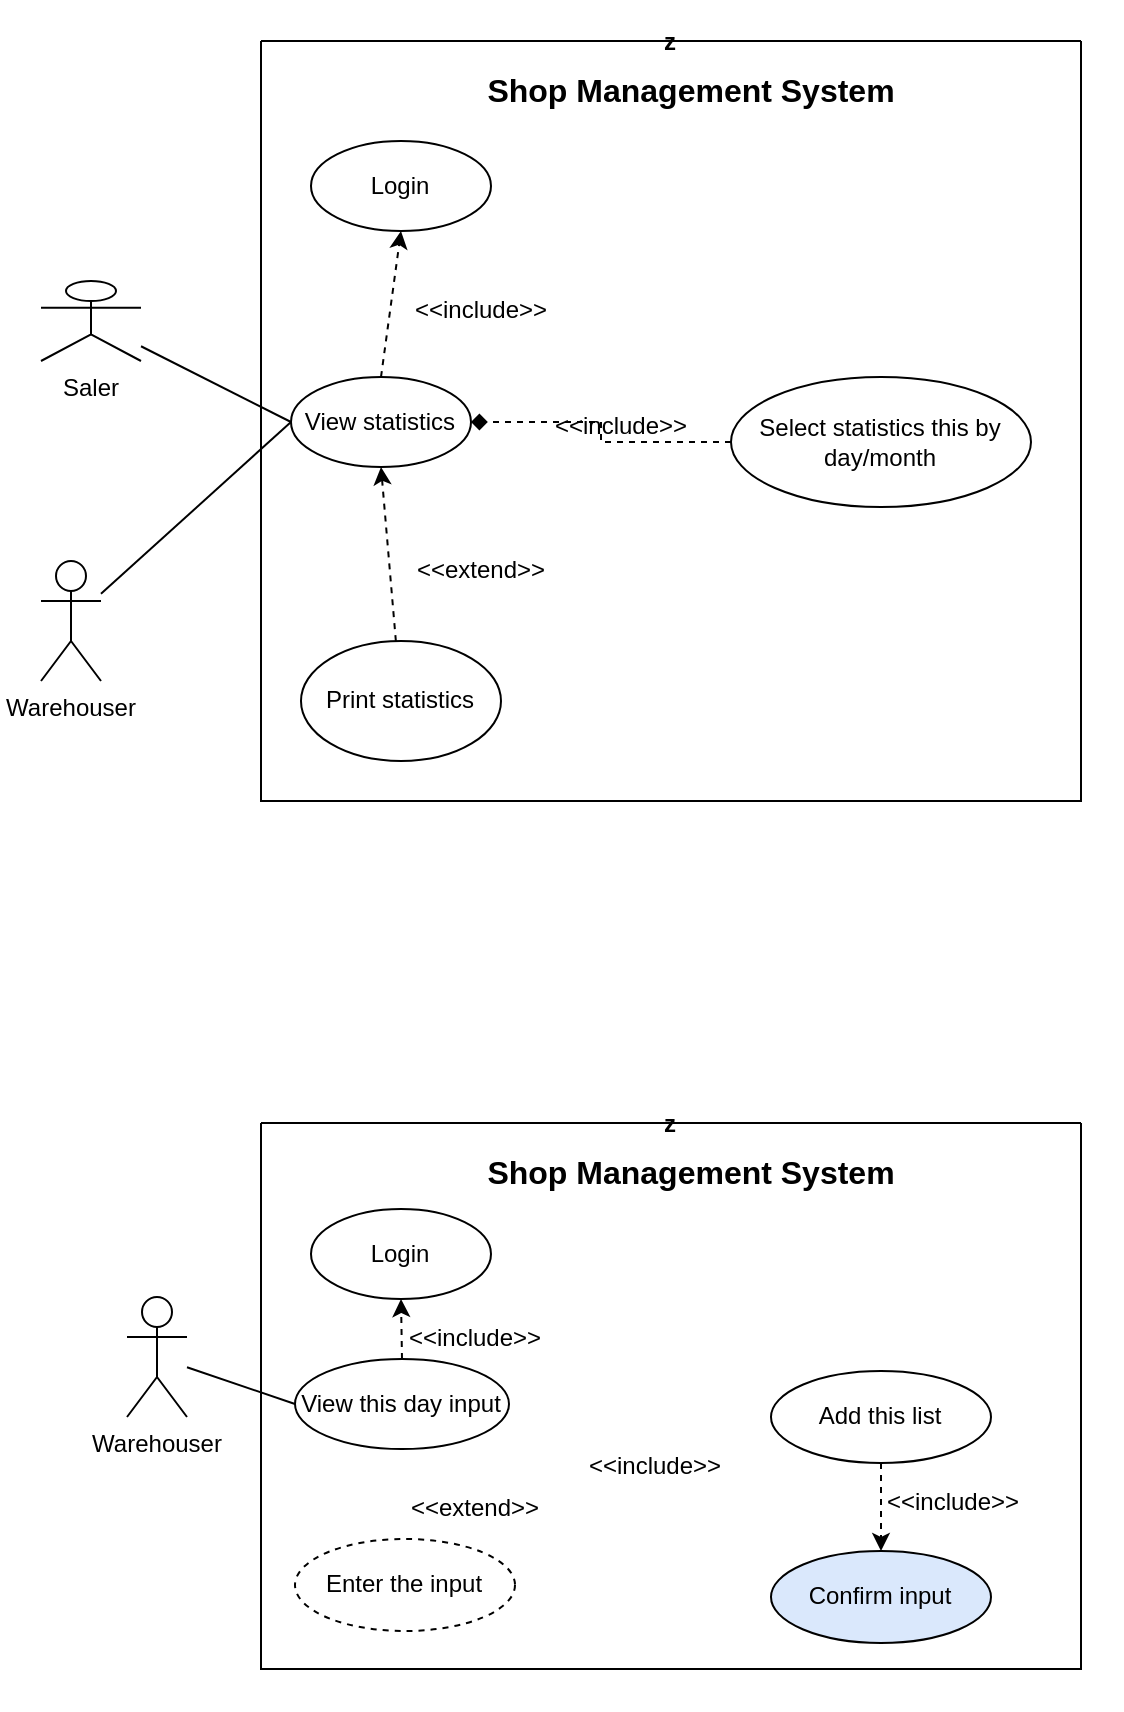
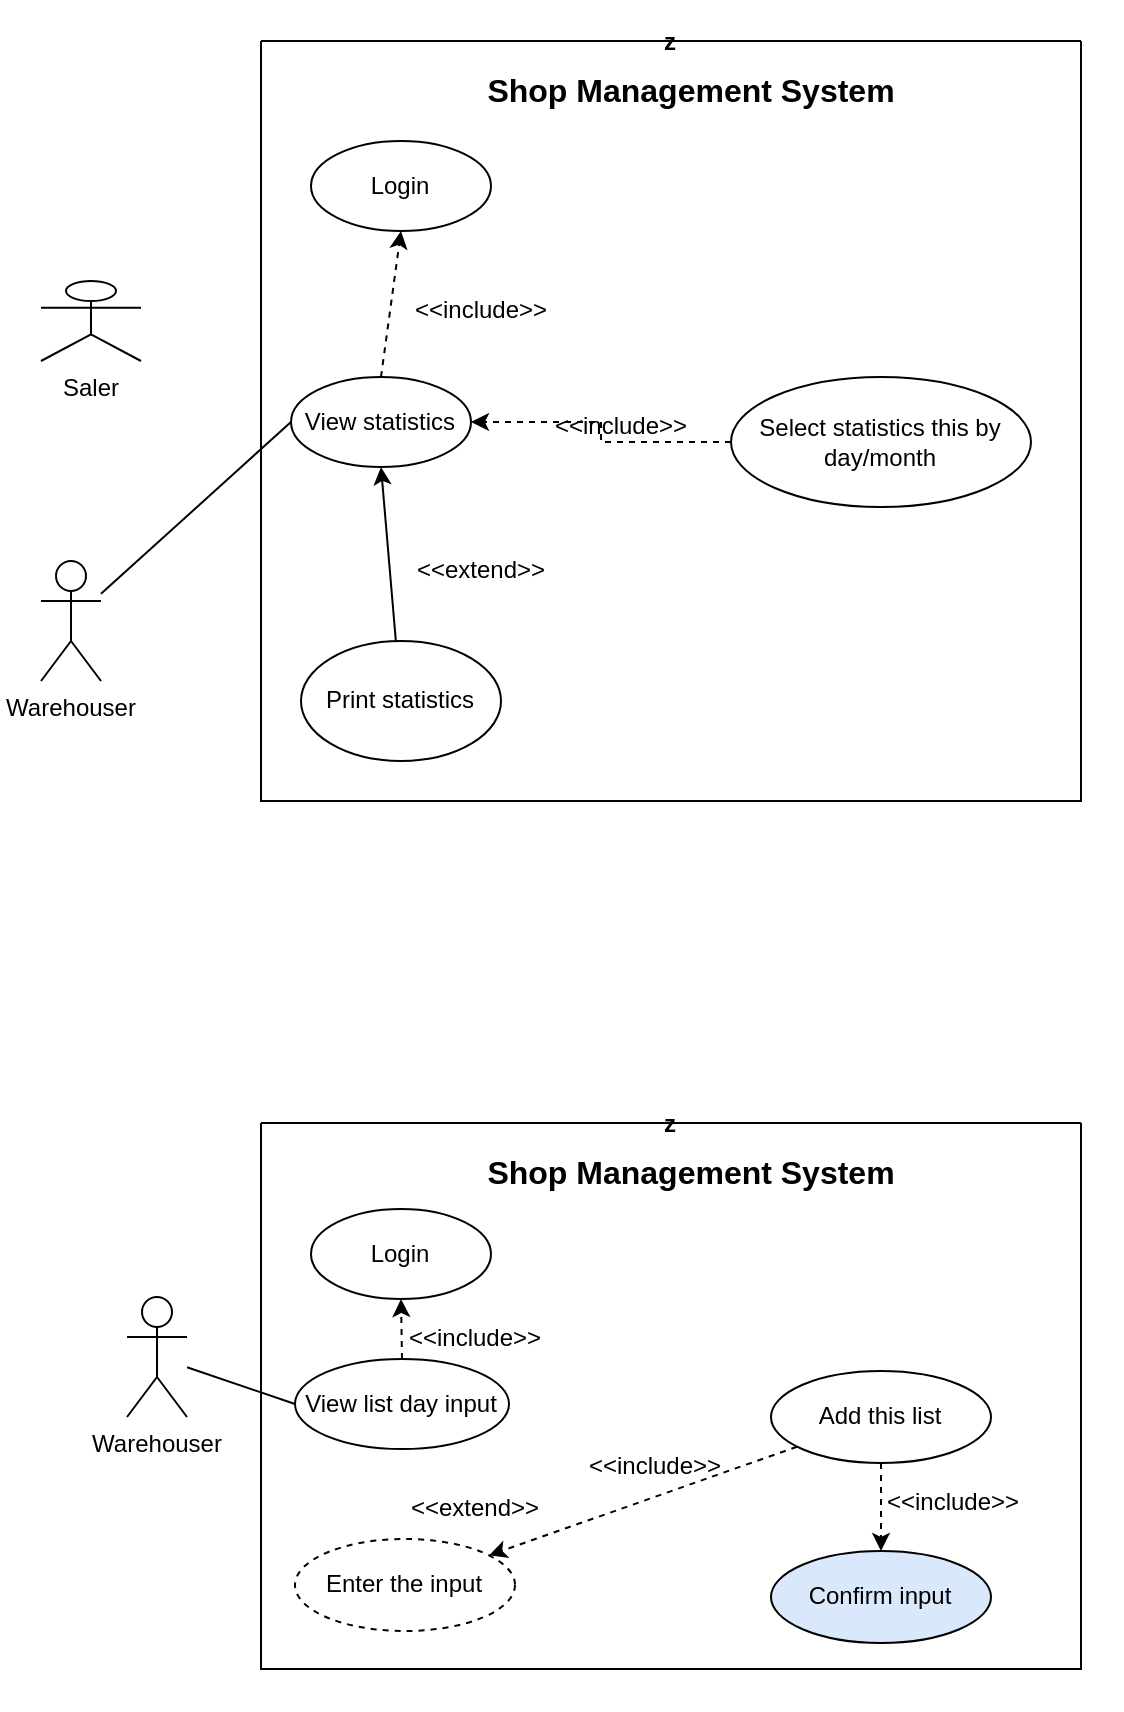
  <mxCell id="0" />
  <mxCell id="1" parent="0" />
- <mxCell id="2" style="rounded=0;orthogonalLoop=1;jettySize=auto;html=1;entryX=0;entryY=0.5;entryDx=0;entryDy=0;endArrow=none;endFill=0;" edge="1" parent="1" source="3" target="8"><mxGeometry relative="1" as="geometry" /></mxCell>
  <mxCell id="3" value="Saler" style="shape=umlActor;verticalLabelPosition=bottom;verticalAlign=top;html=1;outlineConnect=0;" vertex="1" parent="1"><mxGeometry x="20" y="140" width="50" height="40" as="geometry" /></mxCell>
  <mxCell id="4" value="z" style="swimlane;startSize=0;align=center;" vertex="1" parent="1"><mxGeometry x="130" y="20" width="410" height="380" as="geometry"><mxRectangle x="320" y="170" width="50" height="40" as="alternateBounds" /></mxGeometry></mxCell>
  <mxCell id="5" value="Shop Management System" style="text;html=1;align=center;verticalAlign=middle;resizable=0;points=[];autosize=1;strokeColor=none;fillColor=none;fontStyle=1;fontSize=16;" vertex="1" parent="4"><mxGeometry x="100" y="10" width="230" height="30" as="geometry" /></mxCell>
- <mxCell id="6" style="rounded=0;orthogonalLoop=1;jettySize=auto;html=1;entryX=0.5;entryY=1;entryDx=0;entryDy=0;dashed=1;" edge="1" parent="4" source="7" target="8"><mxGeometry relative="1" as="geometry" /></mxCell>
+ <mxCell id="6" style="rounded=0;orthogonalLoop=1;jettySize=auto;html=1;entryX=0.5;entryY=1;entryDx=0;entryDy=0;dashed=0;" edge="1" parent="4" source="7" target="8"><mxGeometry relative="1" as="geometry" /></mxCell>
  <mxCell id="7" value="Print statistics" style="ellipse;whiteSpace=wrap;html=1;" vertex="1" parent="4"><mxGeometry x="20" y="300" width="100" height="60" as="geometry" /></mxCell>
  <mxCell id="8" value="View statistics" style="ellipse;whiteSpace=wrap;html=1;" vertex="1" parent="4"><mxGeometry x="15" y="168" width="90" height="45" as="geometry" /></mxCell>
- <mxCell id="9" style="edgeStyle=orthogonalEdgeStyle;rounded=0;orthogonalLoop=1;jettySize=auto;html=1;entryX=1;entryY=0.5;entryDx=0;entryDy=0;dashed=1;endArrow=diamond;" edge="1" parent="4" source="10" target="8"><mxGeometry relative="1" as="geometry" /></mxCell>
+ <mxCell id="9" style="edgeStyle=orthogonalEdgeStyle;rounded=0;orthogonalLoop=1;jettySize=auto;html=1;entryX=1;entryY=0.5;entryDx=0;entryDy=0;dashed=1;" edge="1" parent="4" source="10" target="8"><mxGeometry relative="1" as="geometry" /></mxCell>
  <mxCell id="10" value="Select statistics this by day/month" style="ellipse;whiteSpace=wrap;html=1;" vertex="1" parent="4"><mxGeometry x="235" y="168" width="150" height="65" as="geometry" /></mxCell>
  <mxCell id="11" value="&amp;lt;&amp;lt;include&amp;gt;&amp;gt;" style="text;html=1;align=center;verticalAlign=middle;resizable=0;points=[];autosize=1;strokeColor=none;fillColor=none;" vertex="1" parent="4"><mxGeometry x="135" y="178" width="90" height="30" as="geometry" /></mxCell>
  <mxCell id="12" value="&amp;lt;&amp;lt;extend&amp;gt;&amp;gt;" style="text;html=1;align=center;verticalAlign=middle;resizable=0;points=[];autosize=1;strokeColor=none;fillColor=none;" vertex="1" parent="4"><mxGeometry x="65" y="250" width="90" height="30" as="geometry" /></mxCell>
  <mxCell id="13" value="Login" style="ellipse;whiteSpace=wrap;html=1;" vertex="1" parent="4"><mxGeometry x="25" y="50" width="90" height="45" as="geometry" /></mxCell>
  <mxCell id="14" style="rounded=0;orthogonalLoop=1;jettySize=auto;html=1;entryX=0.5;entryY=1;entryDx=0;entryDy=0;dashed=1;exitX=0.5;exitY=0;exitDx=0;exitDy=0;" edge="1" parent="4" source="8" target="13"><mxGeometry relative="1" as="geometry" /></mxCell>
  <mxCell id="15" value="&amp;lt;&amp;lt;include&amp;gt;&amp;gt;" style="text;html=1;align=center;verticalAlign=middle;resizable=0;points=[];autosize=1;strokeColor=none;fillColor=none;" vertex="1" parent="4"><mxGeometry x="65" y="120" width="90" height="30" as="geometry" /></mxCell>
  <mxCell id="16" value="Warehouser" style="shape=umlActor;verticalLabelPosition=bottom;verticalAlign=top;html=1;outlineConnect=0;" vertex="1" parent="1"><mxGeometry x="20" y="280" width="30" height="60" as="geometry" /></mxCell>
  <mxCell id="17" style="rounded=0;orthogonalLoop=1;jettySize=auto;html=1;entryX=0;entryY=0.5;entryDx=0;entryDy=0;endArrow=none;endFill=0;" edge="1" parent="1" source="16" target="8"><mxGeometry relative="1" as="geometry" /></mxCell>
  <mxCell id="18" value="z" style="swimlane;startSize=0;align=center;" vertex="1" parent="1"><mxGeometry x="130" y="561" width="410" height="273" as="geometry"><mxRectangle x="320" y="170" width="50" height="40" as="alternateBounds" /></mxGeometry></mxCell>
  <mxCell id="19" value="Shop Management System" style="text;html=1;align=center;verticalAlign=middle;resizable=0;points=[];autosize=1;strokeColor=none;fillColor=none;fontStyle=1;fontSize=16;" vertex="1" parent="18"><mxGeometry x="100" y="10" width="230" height="30" as="geometry" /></mxCell>
- <mxCell id="20" value="View this day input" style="ellipse;whiteSpace=wrap;html=1;" vertex="1" parent="18"><mxGeometry x="17" y="118" width="107" height="45" as="geometry" /></mxCell>
+ <mxCell id="20" value="View list day input" style="ellipse;whiteSpace=wrap;html=1;" vertex="1" parent="18"><mxGeometry x="17" y="118" width="107" height="45" as="geometry" /></mxCell>
  <mxCell id="21" value="Enter the input" style="ellipse;whiteSpace=wrap;html=1;dashed=1;" vertex="1" parent="18"><mxGeometry x="17" y="208" width="110" height="46" as="geometry" /></mxCell>
  <mxCell id="22" value="&amp;lt;&amp;lt;extend&amp;gt;&amp;gt;" style="text;html=1;align=center;verticalAlign=middle;resizable=0;points=[];autosize=1;strokeColor=none;fillColor=none;" vertex="1" parent="18"><mxGeometry x="66" y="180" width="82" height="26" as="geometry" /></mxCell>
  <mxCell id="23" value="Login" style="ellipse;whiteSpace=wrap;html=1;" vertex="1" parent="18"><mxGeometry x="25" y="43" width="90" height="45" as="geometry" /></mxCell>
  <mxCell id="24" style="rounded=0;orthogonalLoop=1;jettySize=auto;html=1;entryX=0.5;entryY=1;entryDx=0;entryDy=0;dashed=1;exitX=0.5;exitY=0;exitDx=0;exitDy=0;" edge="1" parent="18" source="20" target="23"><mxGeometry relative="1" as="geometry" /></mxCell>
  <mxCell id="25" value="&amp;lt;&amp;lt;include&amp;gt;&amp;gt;" style="text;html=1;align=center;verticalAlign=middle;resizable=0;points=[];autosize=1;strokeColor=none;fillColor=none;" vertex="1" parent="18"><mxGeometry x="62" y="93" width="90" height="30" as="geometry" /></mxCell>
  <mxCell id="26" style="edgeStyle=orthogonalEdgeStyle;rounded=0;orthogonalLoop=1;jettySize=auto;html=1;exitX=0.5;exitY=1;exitDx=0;exitDy=0;" edge="1" parent="18" source="21" target="21"><mxGeometry relative="1" as="geometry" /></mxCell>
+ <mxCell id="27" style="rounded=0;orthogonalLoop=1;jettySize=auto;html=1;dashed=1;" edge="1" parent="18" source="29" target="21"><mxGeometry relative="1" as="geometry" /></mxCell>
  <mxCell id="28" style="edgeStyle=orthogonalEdgeStyle;rounded=0;orthogonalLoop=1;jettySize=auto;html=1;entryX=0.5;entryY=0;entryDx=0;entryDy=0;dashed=1;" edge="1" parent="18" source="29" target="31"><mxGeometry relative="1" as="geometry" /></mxCell>
  <mxCell id="29" value="Add this list" style="ellipse;whiteSpace=wrap;html=1;" vertex="1" parent="18"><mxGeometry x="255" y="124" width="110" height="46" as="geometry" /></mxCell>
  <mxCell id="30" value="&amp;lt;&amp;lt;include&amp;gt;&amp;gt;" style="text;html=1;align=center;verticalAlign=middle;resizable=0;points=[];autosize=1;strokeColor=none;fillColor=none;" vertex="1" parent="18"><mxGeometry x="152" y="157" width="90" height="30" as="geometry" /></mxCell>
  <mxCell id="31" value="Confirm input" style="ellipse;whiteSpace=wrap;html=1;fillColor=#dae8fc;" vertex="1" parent="18"><mxGeometry x="255" y="214" width="110" height="46" as="geometry" /></mxCell>
  <mxCell id="32" value="&amp;lt;&amp;lt;include&amp;gt;&amp;gt;" style="text;html=1;align=center;verticalAlign=middle;resizable=0;points=[];autosize=1;strokeColor=none;fillColor=none;" vertex="1" parent="18"><mxGeometry x="301" y="175" width="90" height="30" as="geometry" /></mxCell>
  <mxCell id="33" value="Warehouser" style="shape=umlActor;verticalLabelPosition=bottom;verticalAlign=top;html=1;outlineConnect=0;" vertex="1" parent="1"><mxGeometry x="63" y="648" width="30" height="60" as="geometry" /></mxCell>
  <mxCell id="34" style="rounded=0;orthogonalLoop=1;jettySize=auto;html=1;entryX=0;entryY=0.5;entryDx=0;entryDy=0;endArrow=none;endFill=0;" edge="1" source="33" target="20" parent="1"><mxGeometry relative="1" as="geometry" /></mxCell>
